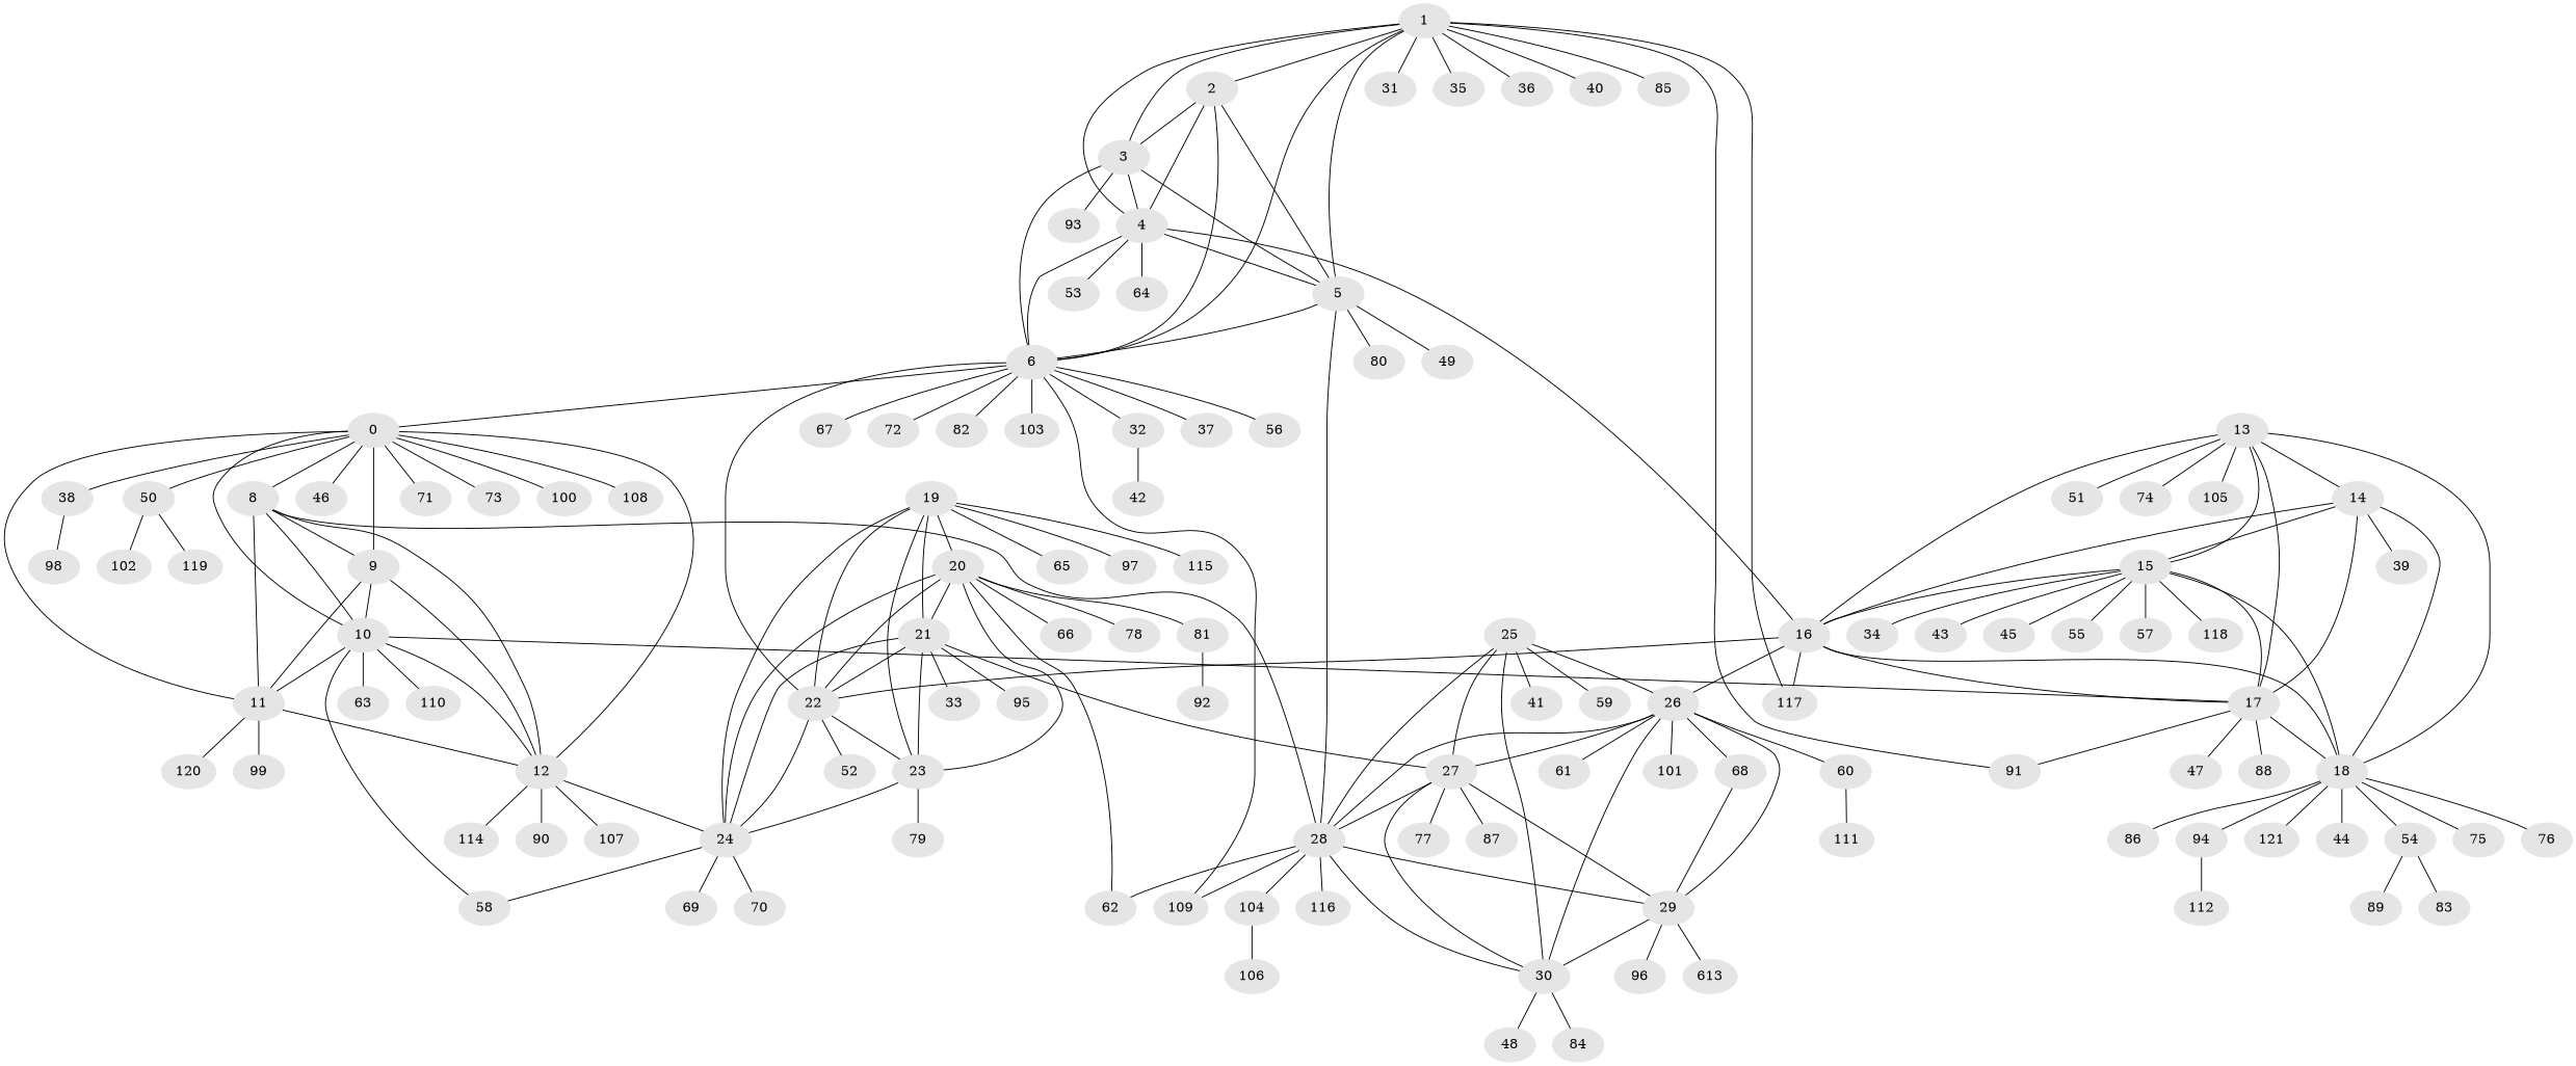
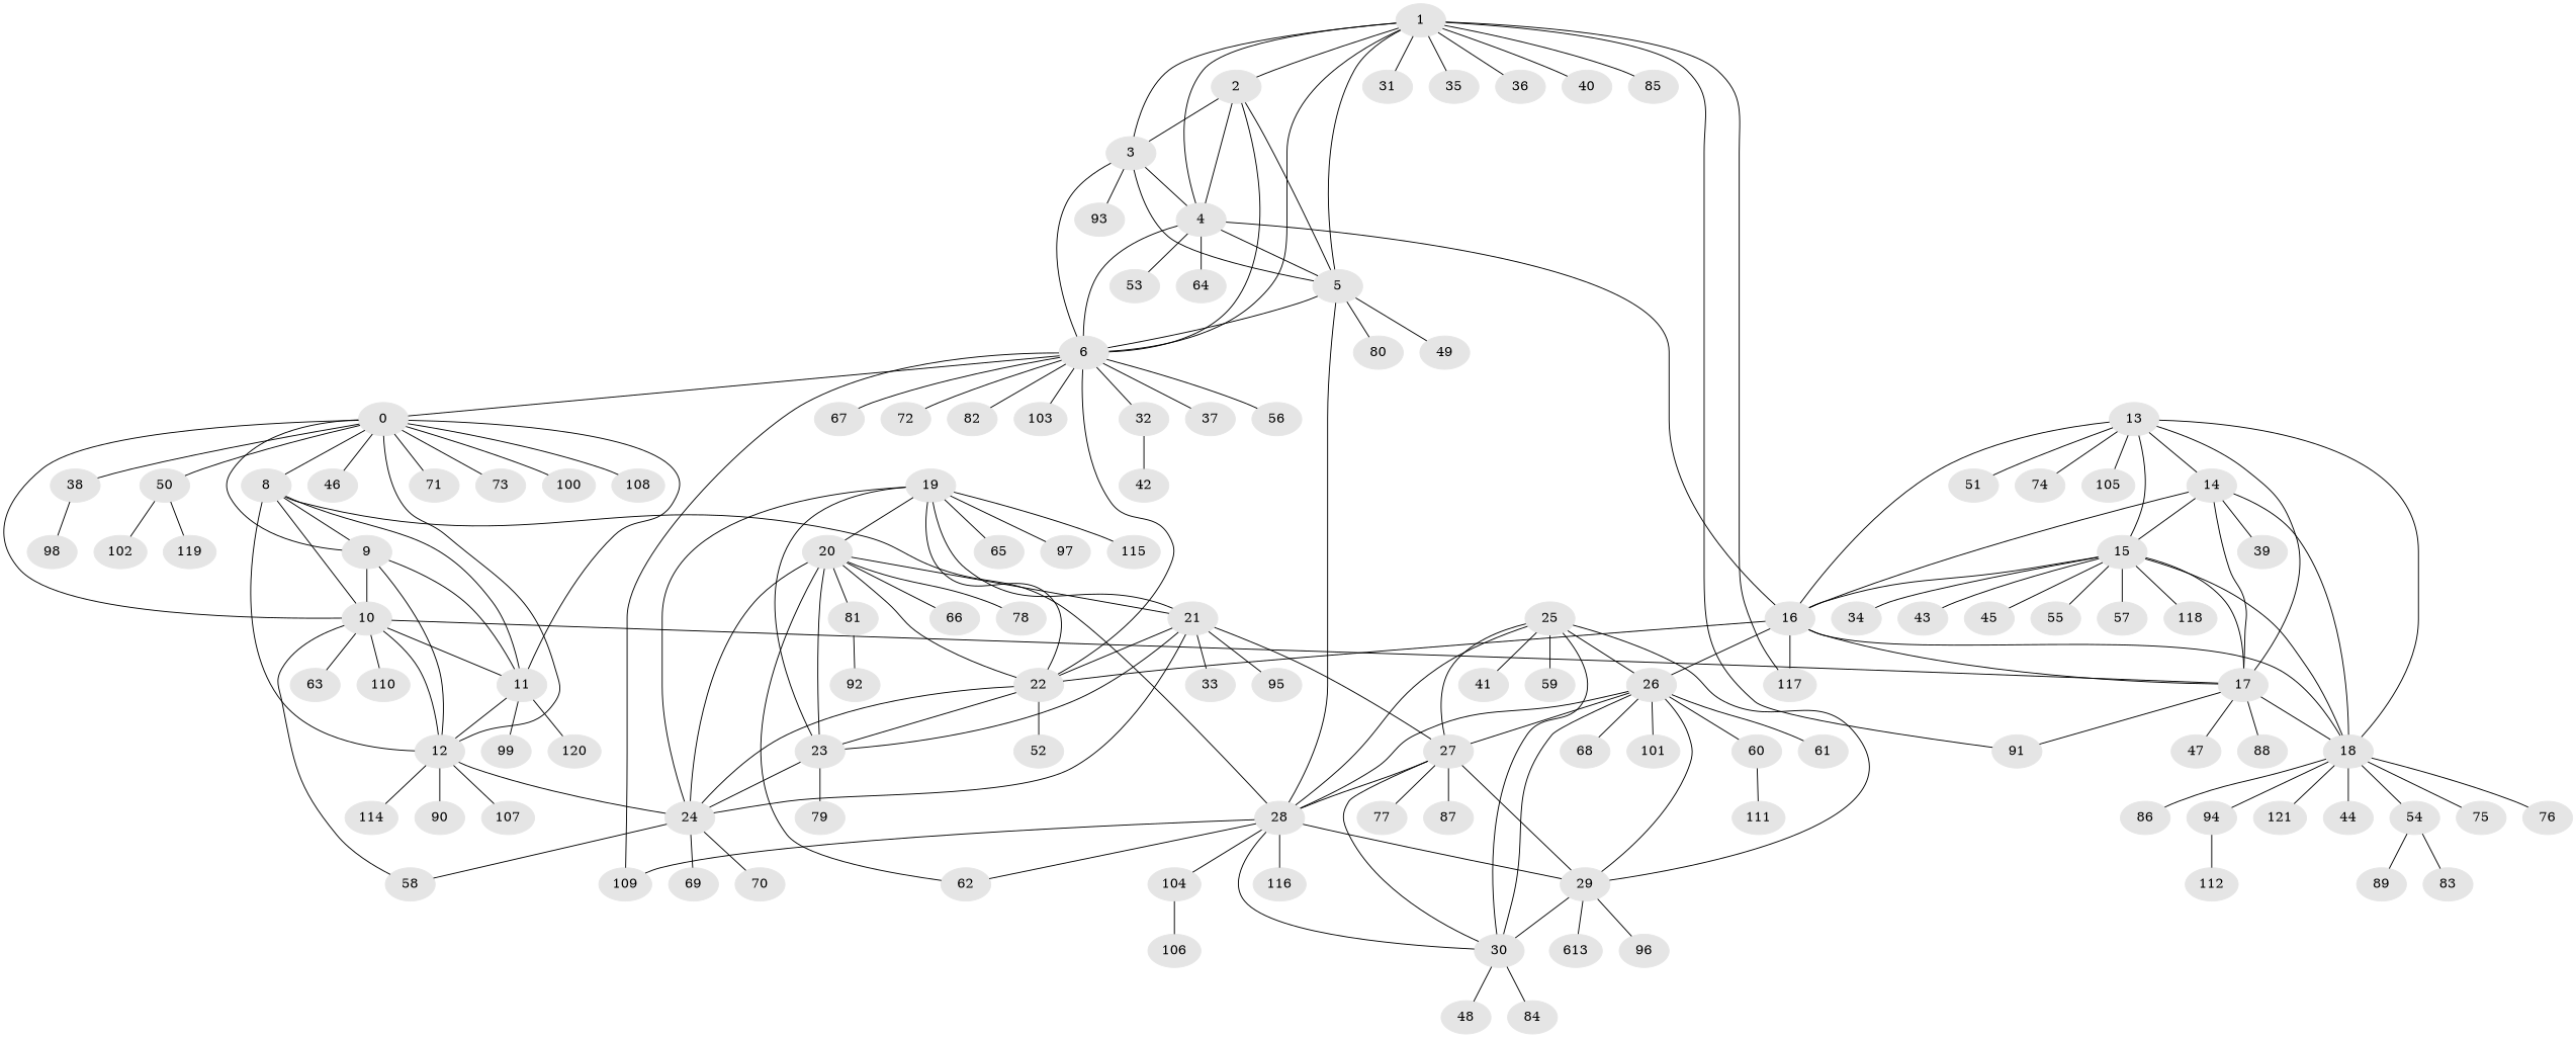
  graph {
    node [color=gray90 style=filled]
    1
    2
    3
    4
    5
    6
    31
    35
    36
    40
    85
    91
    117
    93
    16
    53
    64
    28
    49
    80
    n21 [label=0]
    22
    32
    37
    56
    67
    72
    82
    103
    109
    17
    18
    26
    62
    29
    30
    104
    116
    8
    9
    10
    11
    12
    38
    46
    50
    71
    73
    100
    108
    24
    23
    52
    42
    58
    63
    110
    99
    120
    90
    107
    114
    98
    102
    119
    47
    88
    69
    70
    13
    14
    15
    51
    74
    105
    39
    34
    43
    45
    55
    57
    118
    44
    54
    75
    76
    86
    94
    121
    27
    60
    61
    68
    101
    83
    89
    112
    19
    20
    21
    65
    97
    115
    66
    78
    81
    33
    95
    79
    92
    77
    87
    25
    41
    59
    96
    n117 [label=613]
    48
    84
    111
    106
    1 -- 2
    1 -- 3
    1 -- 4
    1 -- 5
    1 -- 6
    1 -- 31
    1 -- 35
    1 -- 36
    1 -- 40
    1 -- 85
    1 -- 91
    1 -- 117
    2 -- 3
    2 -- 4
    2 -- 5
    2 -- 6
    3 -- 4
    3 -- 5
    3 -- 6
    3 -- 93
    4 -- 5
    4 -- 6
    4 -- 16
    4 -- 53
    4 -- 64
    5 -- 6
    5 -- 28
    5 -- 49
    5 -- 80
    6 -- n21
    6 -- 22
    6 -- 32
    6 -- 37
    6 -- 56
    6 -- 67
    6 -- 72
    6 -- 82
    6 -- 103
    6 -- 109
    16 -- 117
    16 -- 22
    16 -- 17
    16 -- 18
    16 -- 26
    28 -- 109
    28 -- 62
    28 -- 29
    28 -- 30
    28 -- 104
    28 -- 116
    n21 -- 8
    n21 -- 9
    n21 -- 10
    n21 -- 11
    n21 -- 12
    n21 -- 38
    n21 -- 46
    n21 -- 50
    n21 -- 71
    n21 -- 73
    n21 -- 100
    n21 -- 108
    22 -- 24
    22 -- 23
    22 -- 52
    32 -- 42
    17 -- 91
    17 -- 18
    17 -- 47
    17 -- 88
    18 -- 44
    18 -- 54
    18 -- 75
    18 -- 76
    18 -- 86
    18 -- 94
    18 -- 121
    26 -- 28
    26 -- 29
    26 -- 30
    26 -- 27
    26 -- 60
    26 -- 61
    26 -- 68
    26 -- 101
    29 -- 30
    29 -- 96
    29 -- n117
    30 -- 48
    30 -- 84
    104 -- 106
    8 -- 28
    8 -- 9
    8 -- 10
    8 -- 11
    8 -- 12
    9 -- 10
    9 -- 11
    9 -- 12
    10 -- 17
    10 -- 11
    10 -- 12
    10 -- 58
    10 -- 63
    10 -- 110
    11 -- 12
    11 -- 99
    11 -- 120
    12 -- 24
    12 -- 90
    12 -- 107
    12 -- 114
    38 -- 98
    50 -- 102
    50 -- 119
    24 -- 58
    24 -- 69
    24 -- 70
    23 -- 24
    23 -- 79
    13 -- 16
    13 -- 17
    13 -- 18
    13 -- 14
    13 -- 15
    13 -- 51
    13 -- 74
    13 -- 105
    14 -- 16
    14 -- 17
    14 -- 18
    14 -- 15
    14 -- 39
    15 -- 16
    15 -- 17
    15 -- 18
    15 -- 34
    15 -- 43
    15 -- 45
    15 -- 55
    15 -- 57
    15 -- 118
    54 -- 83
    54 -- 89
    94 -- 112
    27 -- 28
    27 -- 29
    27 -- 30
    27 -- 77
    27 -- 87
    60 -- 111
    19 -- 22
    19 -- 24
    19 -- 23
    19 -- 20
    19 -- 21
    19 -- 65
    19 -- 97
    19 -- 115
    20 -- 22
    20 -- 62
    20 -- 24
    20 -- 23
    20 -- 21
    20 -- 66
    20 -- 78
    20 -- 81
    21 -- 22
    21 -- 24
    21 -- 23
    21 -- 27
    21 -- 33
    21 -- 95
    81 -- 92
    25 -- 28
    25 -- 26
-   68 -- 29
+   25 -- 29
    25 -- 30
    25 -- 27
    25 -- 41
    25 -- 59
  }
